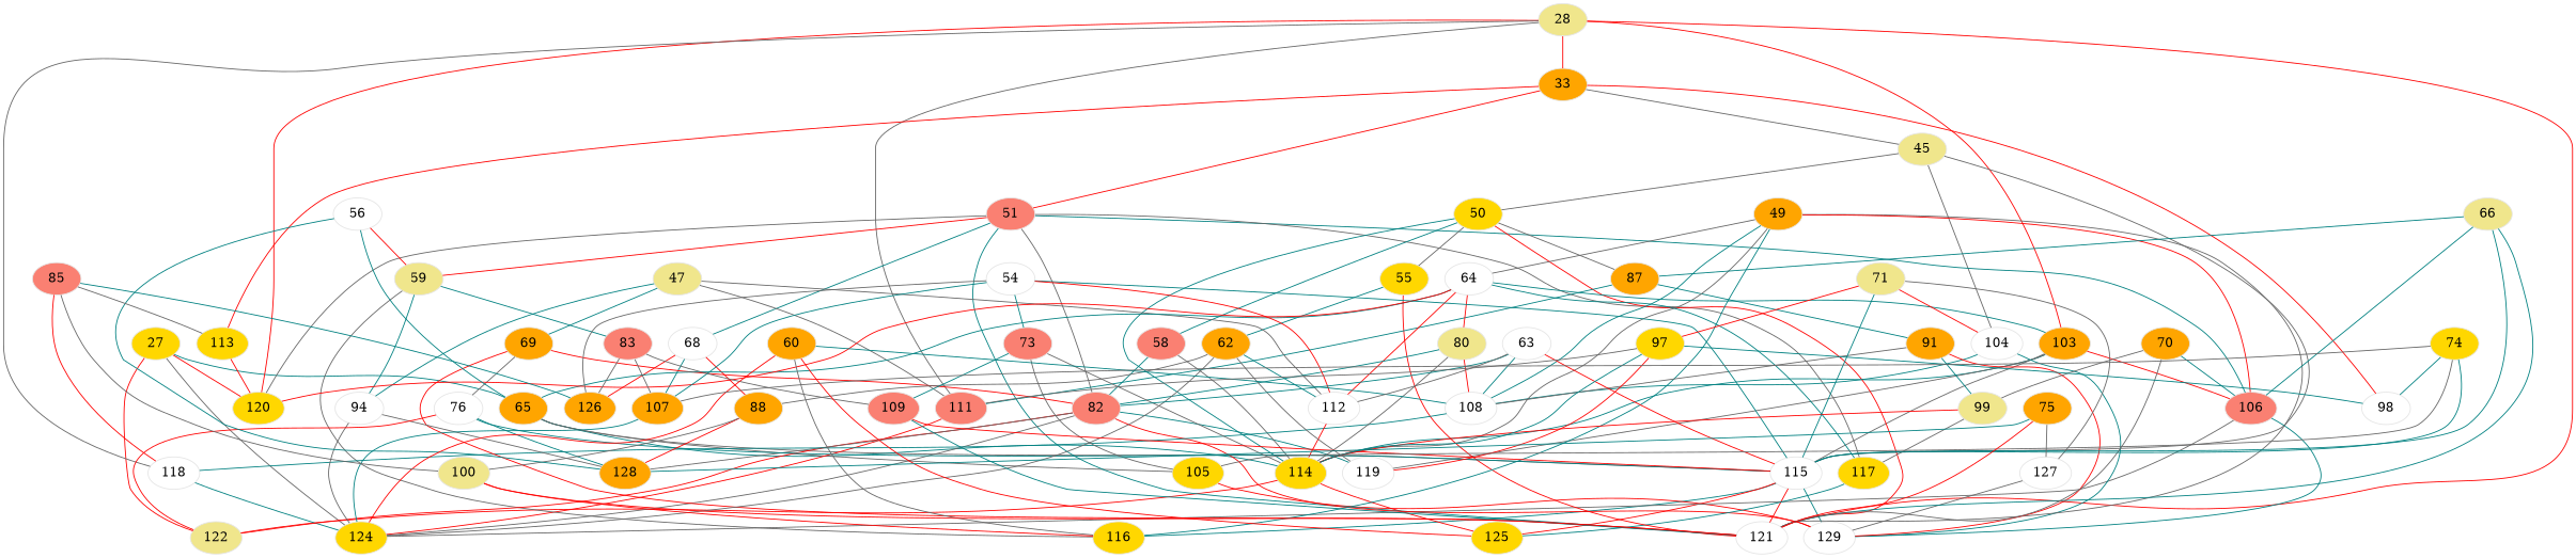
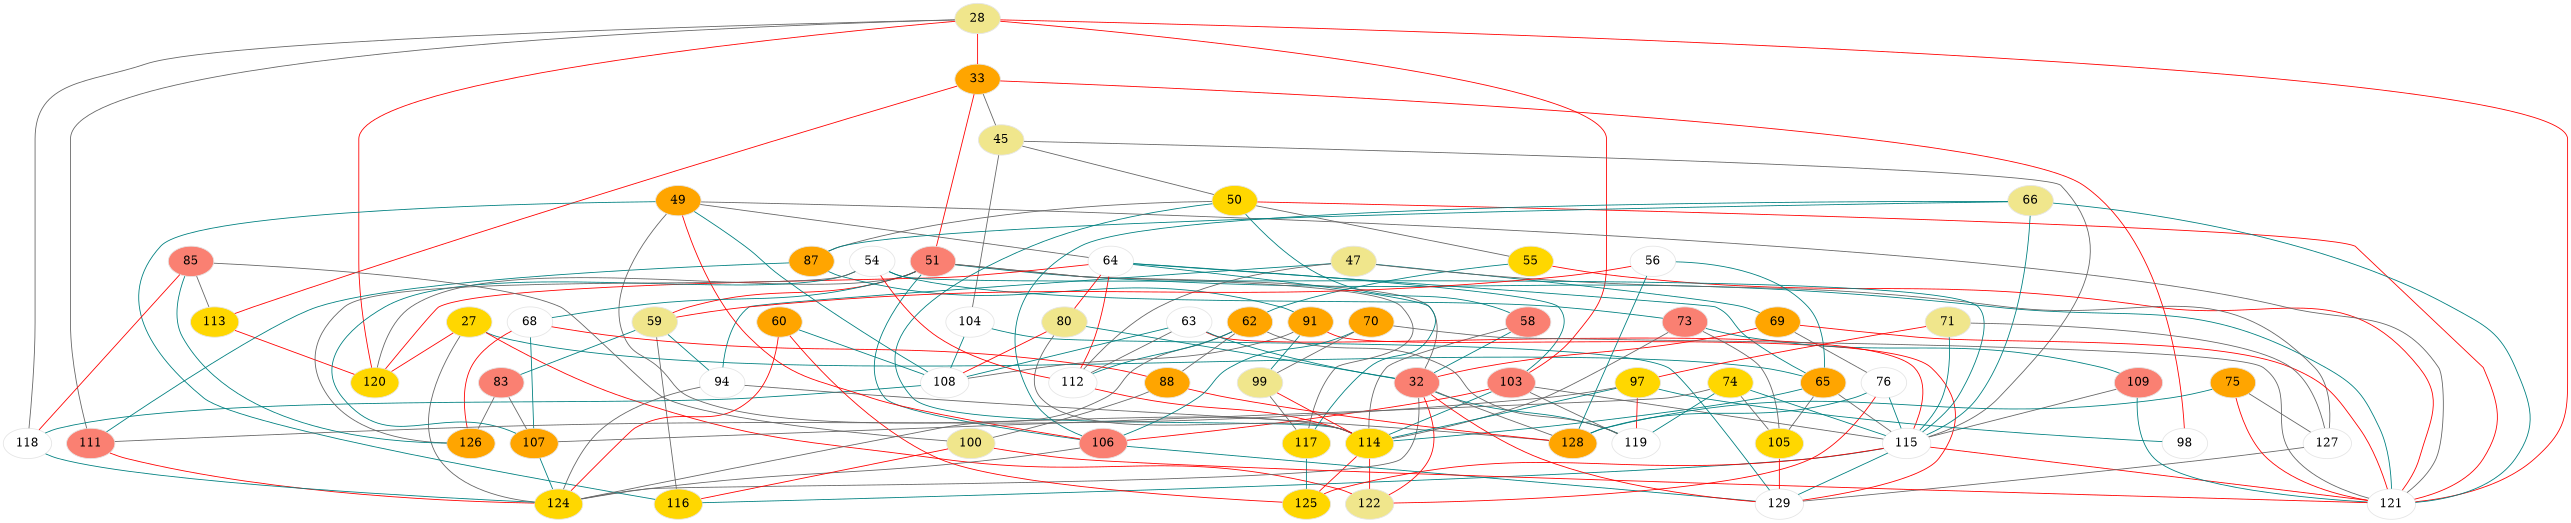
  graph {
    node [color=gray90 fillcolor=white style=filled]
    edge [color=teal]
    27 [fillcolor=gold super="+4"]
    65 [fillcolor=orange super="+24"]
    122 [fillcolor=khaki super="+35"]
    124 [fillcolor=gold super="+123"]
    120 [fillcolor=gold]
    115 [super="+21+20+79+81+84"]
    114 [fillcolor=gold super="+6+86+32+57"]
    105 [fillcolor=gold super="+15"]
    113 [fillcolor=gold]
    28 [fillcolor=khaki super="+2+7"]
    33 [fillcolor=orange super="+19"]
-   103 [fillcolor=orange super="+89"]
+   103 [fillcolor=salmon super="+89"]
    111 [fillcolor=salmon]
    118
    121 [super="+8+10+36+110"]
    45 [fillcolor=khaki]
    51 [fillcolor=salmon super="+48"]
    98
    106 [fillcolor=salmon super="+31+72"]
    119
    50 [fillcolor=gold super="+42"]
    104
    59 [fillcolor=khaki super="+3"]
    68
-   82 [fillcolor=salmon super="+34+26"]
+   82 [fillcolor=salmon super="+34+26" label=32]
    117 [fillcolor=gold]
    55 [fillcolor=gold]
    58 [fillcolor=salmon]
    87 [fillcolor=orange]
    108 [super="+39+92"]
    129 [super="+12+77+93"]
    116 [fillcolor=gold super="+53+96"]
    125 [fillcolor=gold]
    47 [fillcolor=khaki]
    69 [fillcolor=orange]
    94
    112 [super="+9+90"]
    127
    76
    128 [fillcolor=orange super="+5+67"]
    49 [fillcolor=orange super="+44"]
    64 [super="+1+17"]
    80 [fillcolor=khaki]
    62 [fillcolor=orange super="+52"]
    91 [fillcolor=orange]
    83 [fillcolor=salmon]
    107 [fillcolor=orange super="+78"]
    126 [fillcolor=orange]
    88 [fillcolor=orange]
    54 [super="+14"]
    73 [fillcolor=salmon]
    109 [fillcolor=salmon super="+102"]
    56
    60 [fillcolor=orange super="+46"]
    100 [fillcolor=khaki]
    63
    66 [fillcolor=khaki]
    70 [fillcolor=orange]
    99 [fillcolor=khaki]
    71 [fillcolor=khaki super="+43"]
    97 [fillcolor=gold super="+29"]
    74 [fillcolor=gold]
    75 [fillcolor=orange]
    85 [fillcolor=salmon]
    27 -- 65
    27 -- 122 [color=red weight=2]
    27 -- 124 [color=gray40 weight=2]
    27 -- 120 [color=red]
    65 -- 115 [color=gray40 weight=2]
    65 -- 114 [weight=2]
    65 -- 105 [color=gray40]
    115 -- 121 [color=red]
    115 -- 129 [weight=2]
    115 -- 116 [weight=2]
    115 -- 125 [color=red]
    114 -- 122 [color=red weight=2]
    114 -- 125 [color=red]
    105 -- 129 [color=red weight=3]
    113 -- 120 [color=red]
    28 -- 120 [color=red]
    28 -- 33 [color=red weight=2]
    28 -- 103 [color=red]
    28 -- 111 [color=gray40]
    28 -- 118 [color=gray40]
    28 -- 121 [color=red weight=2]
    33 -- 113 [color=red]
    33 -- 45 [color=gray40]
    33 -- 51 [color=red]
    33 -- 98 [color=red]
    103 -- 115 [color=gray40]
    103 -- 114 [weight=2]
    103 -- 106 [color=red weight=2]
    103 -- 119 [color=gray40]
    111 -- 124 [color=red]
    118 -- 124
    45 -- 115 [color=gray40]
    45 -- 50 [color=gray40]
    45 -- 104 [color=gray40]
    51 -- 120 [color=gray40]
    51 -- 121
    51 -- 106
    51 -- 59 [color=red]
    51 -- 68
    51 -- 82 [color=gray40]
    51 -- 117 [color=gray40]
    106 -- 124 [color=gray40]
    106 -- 129
    50 -- 114
    50 -- 121 [color=red]
    50 -- 55 [color=gray40]
    50 -- 58
    50 -- 87 [color=gray40]
    104 -- 108
    104 -- 129
    59 -- 116 [color=gray40 weight=2]
    59 -- 94
    59 -- 83
    68 -- 107
    68 -- 126 [color=red]
    68 -- 88 [color=red]
    82 -- 122 [color=red]
    82 -- 124 [color=gray40]
    82 -- 119
    82 -- 129 [color=red]
    82 -- 128 [color=gray40]
    117 -- 125
    55 -- 121 [color=red weight=2]
    55 -- 62
    58 -- 114 [color=gray40 weight=2]
    58 -- 82
    87 -- 111
    87 -- 91
    108 -- 118
    47 -- 69
    47 -- 94
    47 -- 112 [color=gray40]
-   47 -- 111 [color=gray40]
+   47 -- 127 [color=gray40]
    69 -- 121 [color=red]
    69 -- 82 [color=red]
    69 -- 76 [color=gray40]
    94 -- 124 [color=gray40]
    94 -- 128 [color=gray40]
    112 -- 114 [color=red]
    127 -- 129 [color=gray40]
    76 -- 122 [color=red]
    76 -- 115
    76 -- 128
    49 -- 114 [color=gray40]
    49 -- 121 [color=gray40]
    49 -- 106 [color=red]
    49 -- 108
    49 -- 116 [weight=3]
    49 -- 64 [color=gray40]
    64 -- 65
    64 -- 120 [color=red]
    64 -- 103
    64 -- 117
    64 -- 112 [color=red weight=2]
    64 -- 80 [color=red]
    80 -- 114 [color=gray40]
    80 -- 82
    80 -- 108 [color=red]
    62 -- 124 [color=gray40]
    62 -- 119 [color=gray40]
    62 -- 112 [weight=2]
    62 -- 88 [color=gray40]
    91 -- 108 [color=gray40]
    91 -- 129 [color=red]
    91 -- 99
    83 -- 107 [color=gray40]
    83 -- 126 [color=gray40]
-   83 -- 109 [color=gray40]
    107 -- 124
    88 -- 128 [color=red]
    88 -- 100 [color=gray40]
    54 -- 115
    54 -- 112 [color=red]
    54 -- 107 [weight=2]
    54 -- 126 [color=gray40]
    54 -- 73
    73 -- 114 [color=gray40]
    73 -- 105 [color=gray40]
    73 -- 109
-   109 -- 115 [color=red weight=2]
+   109 -- 115 [color=gray40 weight=2]
    109 -- 121 [weight=2]
    56 -- 65
    56 -- 59 [color=red]
    56 -- 128 [weight=2]
    60 -- 124 [color=red]
    60 -- 108 [weight=2]
-   60 -- 116 [color=gray40 weight=2]
    60 -- 125 [color=red]
    100 -- 121 [color=red]
    100 -- 116 [color=red]
    63 -- 115 [color=red]
    63 -- 82
    63 -- 108
    63 -- 112 [color=gray40]
    66 -- 115
    66 -- 121
    66 -- 106
    66 -- 87
    70 -- 121 [color=gray40 weight=2]
    70 -- 106
    70 -- 99 [color=gray40]
    99 -- 114 [color=red]
    99 -- 117 [color=gray40]
    71 -- 115 [weight=3]
-   71 -- 104 [color=red]
    71 -- 127 [color=gray40]
    71 -- 97 [color=red]
    97 -- 114
    97 -- 111 [color=gray40]
    97 -- 98 [weight=2]
    97 -- 119 [color=red]
    74 -- 115
    74 -- 105 [color=gray40]
-   74 -- 98
+   74 -- 119
    74 -- 107 [color=gray40]
    75 -- 121 [color=red]
    75 -- 127 [color=gray40]
    75 -- 128 [weight=2]
    85 -- 113 [color=gray40]
    85 -- 118 [color=red]
    85 -- 126
    85 -- 100 [color=gray40]
  }
